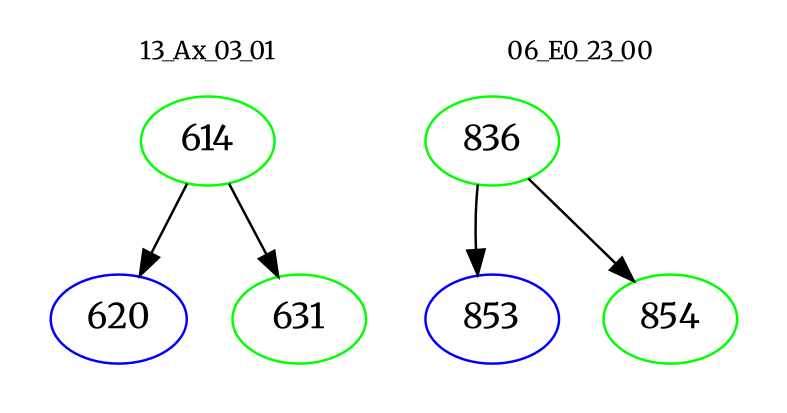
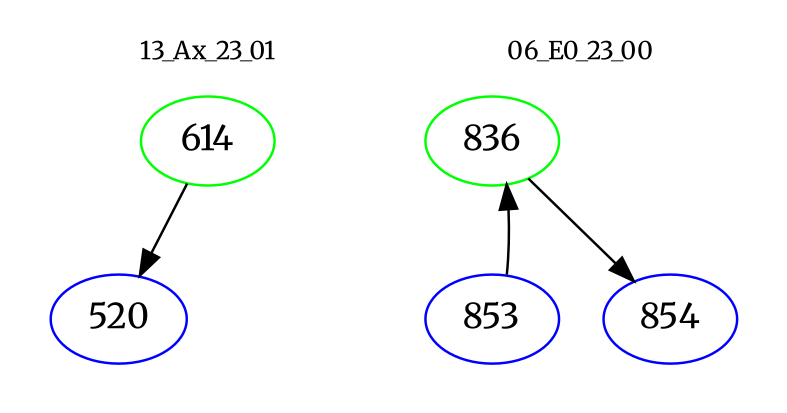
  digraph {
    fontname=Merriweather
    node [color=green fontname=Merriweather]
    edge [color=black fontname=Merriweather]
    n1 [label=614]
-   n2 [color=blue label=620]
-   n3 [label=631]
+   n2 [color=blue label=520]
    n4 [label=836]
    n5 [color=blue label=853]
-   n6 [label=854]
+   n6 [color=blue label=854]
    subgraph cluster_1 {
      color=white
      fontsize=10
-     label="13_Ax_03_01"
+     label="13_Ax_23_01"
      n1
      n2
-     n3
    }
    subgraph cluster_2 {
      color=white
      fontsize=10
      label="06_E0_23_00"
      n4
      n5
      n6
    }
    n1 -> n2
-   n1 -> n3
-   n4 -> n5
+   n5 -> n4
    n4 -> n6
  }
